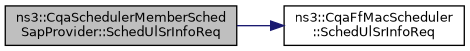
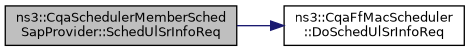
  digraph {
    rankdir=LR
    node [color=black fontname=Helvetica fontsize=10 shape=record style=filled]
    n1 [fillcolor=grey75 fontcolor=black height=0.2 label="ns3::CqaSchedulerMemberSched\lSapProvider::SchedUlSrInfoReq" width=0.4]
-   n2 [fillcolor=white height=0.2 label="ns3::CqaFfMacScheduler\l::SchedUlSrInfoReq" width=0.4]
+   n2 [fillcolor=white height=0.2 label="ns3::CqaFfMacScheduler\l::DoSchedUlSrInfoReq" width=0.4]
    n1 -> n2 [color=midnightblue fontname=Helvetica fontsize=10 labelfontname=Helvetica labelfontsize=10 style=solid]
  }
